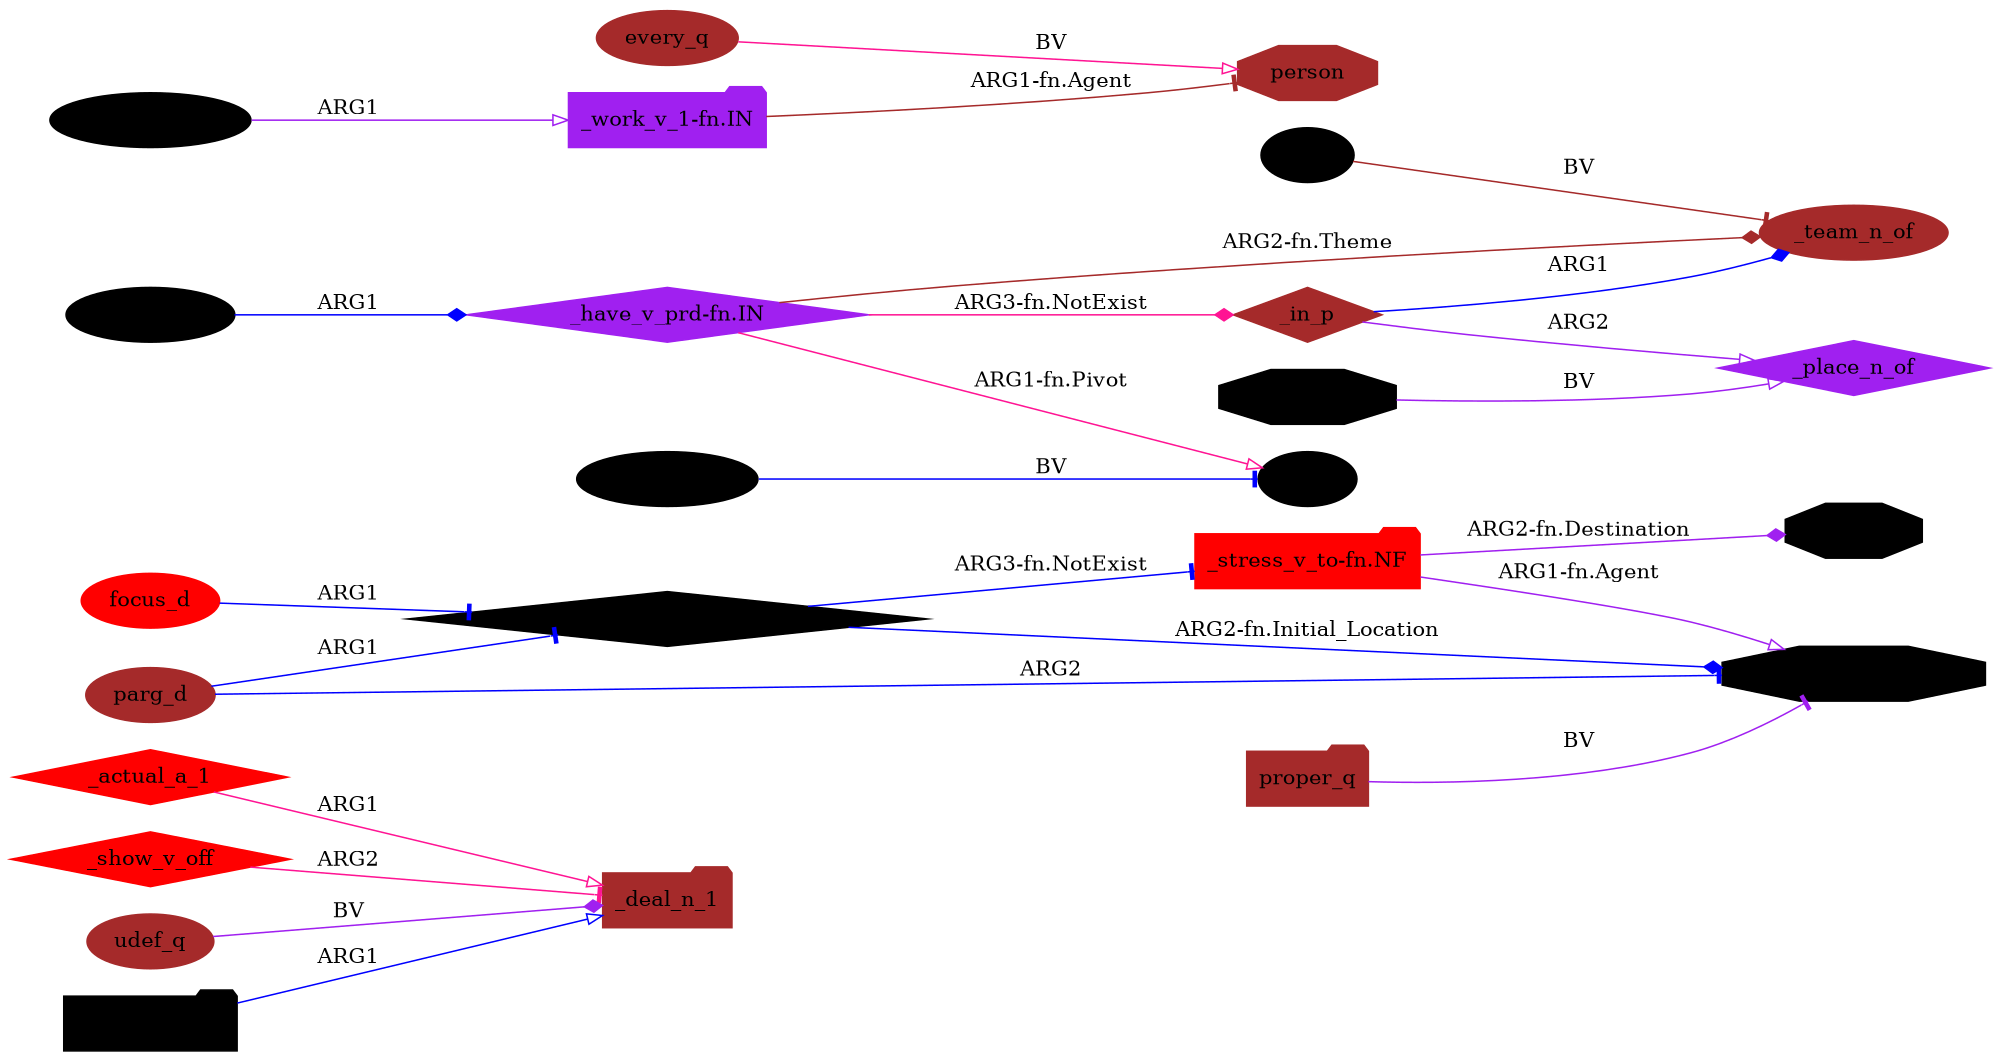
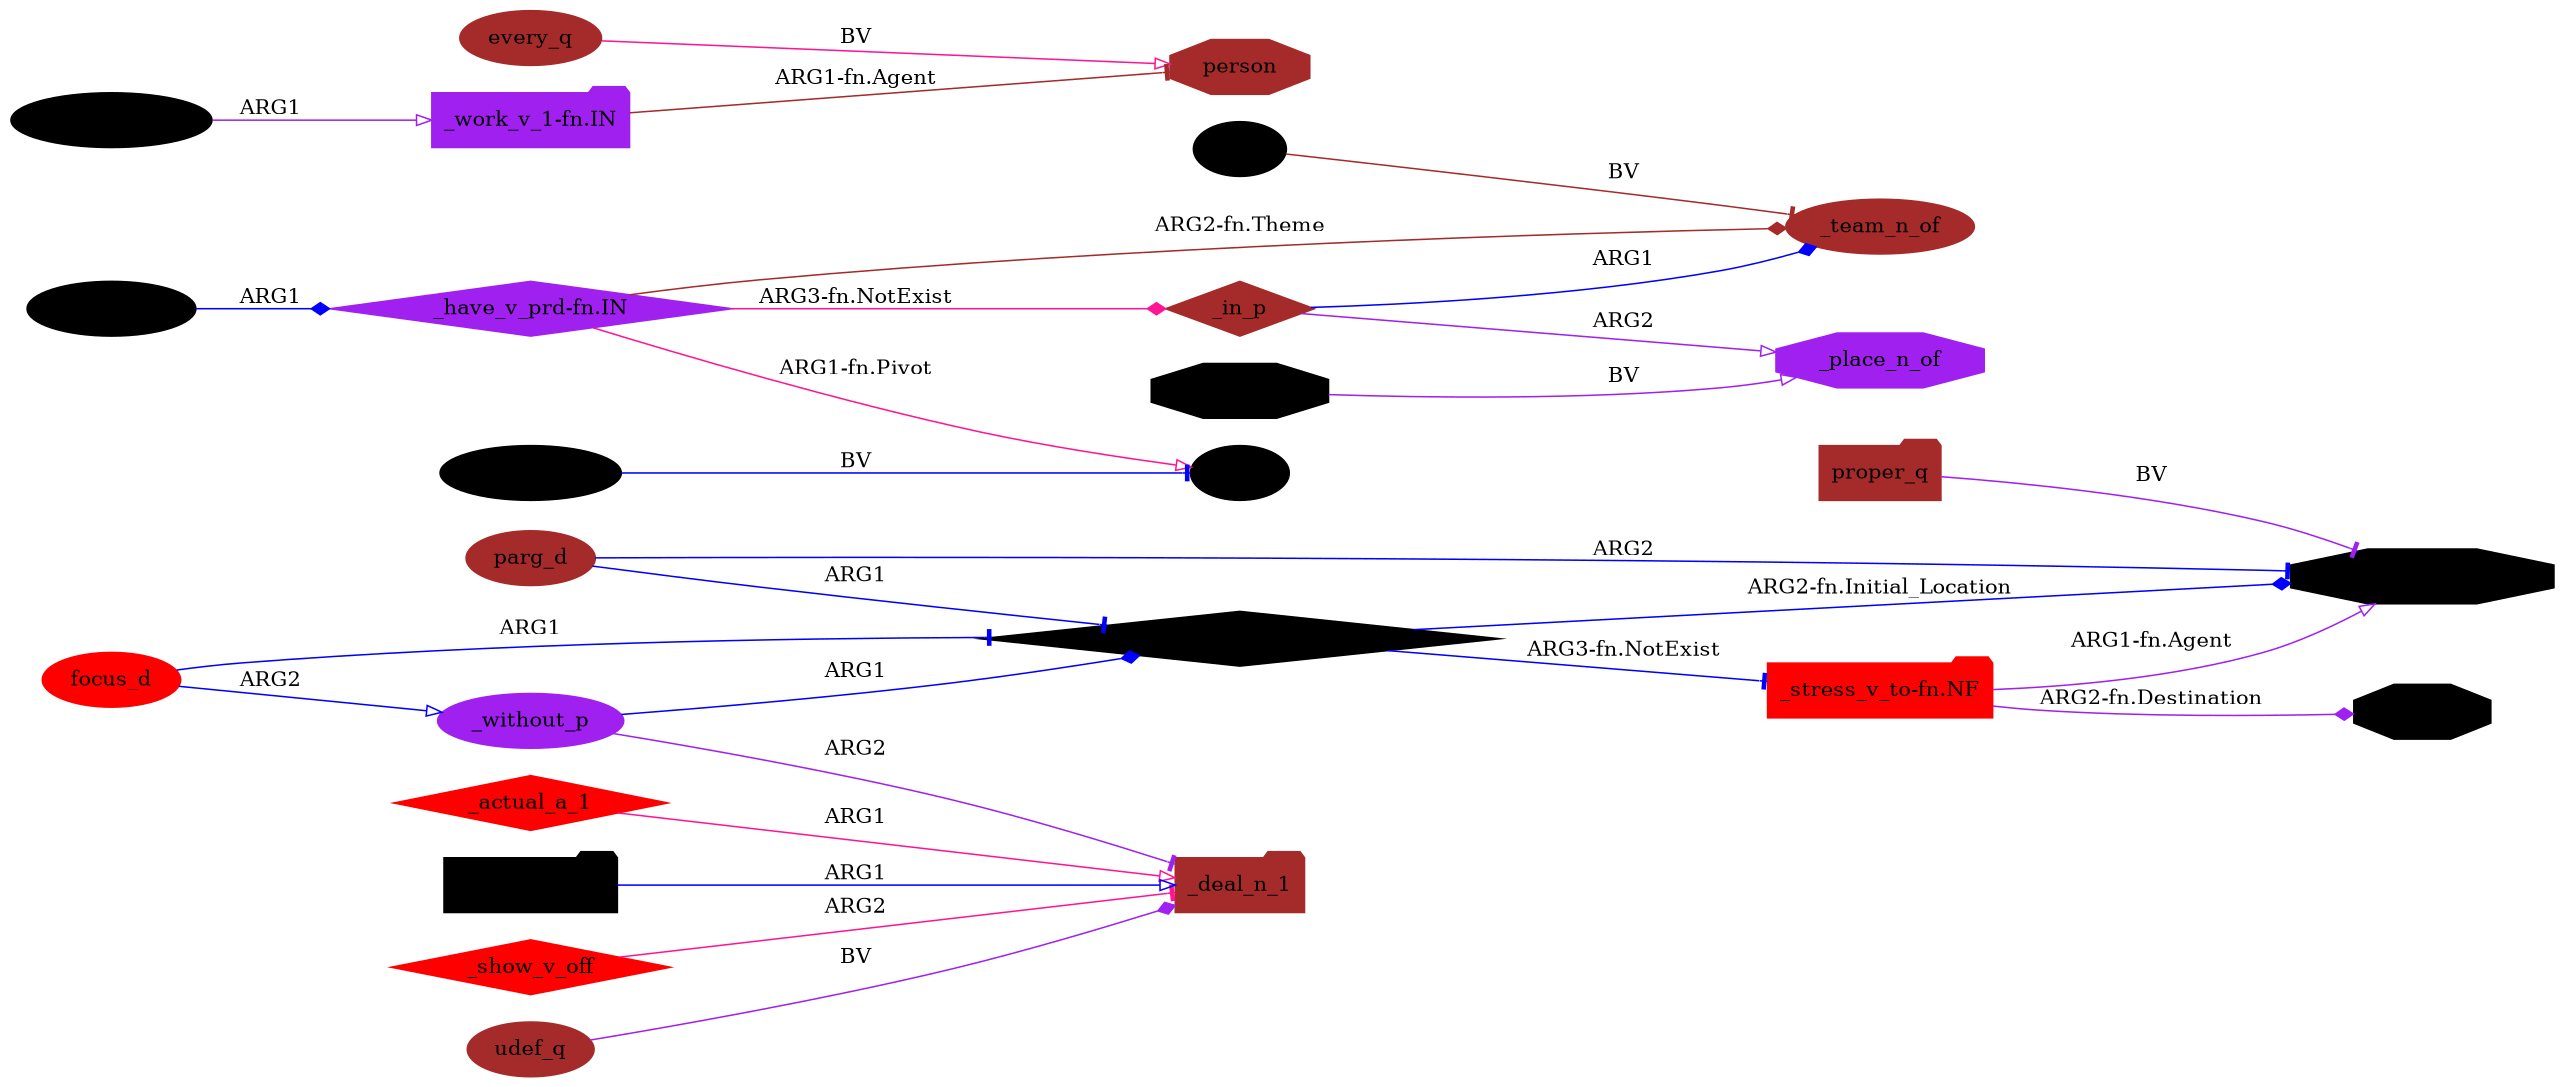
  digraph {
    rankdir=LR
    node [color=black shape=ellipse style=filled]
    edge [arrowhead=tee color=blue]
    _actual_a_1 [color=red shape=diamond]
    _deal_n_1 [color=brown shape=folder]
    focus_d [color=red]
+   _without_p [color=purple]
    "_leave_v_1-fn.Causation" [shape=diamond]
    "named(Kidder)" [shape=octagon]
    "_stress_v_to-fn.NF" [color=red shape=folder]
    _show_v_off [color=red shape=diamond]
    _team_n_of [color=brown]
    _a_q
    _and_c [shape=octagon]
    "_have_v_prd-fn.IN" [color=purple shape=diamond]
    _in_p [color=brown shape=diamond]
    pron
-   _place_n_of [color=purple shape=diamond]
+   _place_n_of [color=purple shape=octagon]
    every_q [color=brown]
    person [color=brown shape=octagon]
    _final_a_1
    pronoun_q
    "_work_v_1-fn.IN" [color=purple shape=folder]
    parg_d [color=brown]
    proper_q [color=brown shape=folder]
    udef_q [color=brown]
    _harder_a_1
    "much-many_a" [shape=folder]
    idiom_q_i [shape=octagon]
    _actual_a_1 -> _deal_n_1 [arrowhead=onormal color=deeppink label=ARG1]
+   focus_d -> _without_p [arrowhead=onormal label=ARG2]
    focus_d -> "_leave_v_1-fn.Causation" [label=ARG1]
+   _without_p -> _deal_n_1 [color=purple label=ARG2]
+   _without_p -> "_leave_v_1-fn.Causation" [arrowhead=diamond label=ARG1]
    "_leave_v_1-fn.Causation" -> "named(Kidder)" [arrowhead=diamond label="ARG2-fn.Initial_Location"]
    "_leave_v_1-fn.Causation" -> "_stress_v_to-fn.NF" [label="ARG3-fn.NotExist"]
    "_stress_v_to-fn.NF" -> "named(Kidder)" [arrowhead=onormal color=purple label="ARG1-fn.Agent"]
    "_stress_v_to-fn.NF" -> _and_c [arrowhead=diamond color=purple label="ARG2-fn.Destination"]
    _show_v_off -> _deal_n_1 [color=deeppink label=ARG2]
    _a_q -> _team_n_of [color=brown label=BV]
    "_have_v_prd-fn.IN" -> _team_n_of [arrowhead=diamond color=brown label="ARG2-fn.Theme"]
    "_have_v_prd-fn.IN" -> _in_p [arrowhead=diamond color=deeppink label="ARG3-fn.NotExist"]
    "_have_v_prd-fn.IN" -> pron [arrowhead=onormal color=deeppink label="ARG1-fn.Pivot"]
    _in_p -> _team_n_of [arrowhead=diamond label=ARG1]
    _in_p -> _place_n_of [arrowhead=onormal color=purple label=ARG2]
    every_q -> person [arrowhead=onormal color=deeppink label=BV]
    _final_a_1 -> "_have_v_prd-fn.IN" [arrowhead=diamond label=ARG1]
    pronoun_q -> pron [label=BV]
    "_work_v_1-fn.IN" -> person [color=brown label="ARG1-fn.Agent"]
    parg_d -> "_leave_v_1-fn.Causation" [label=ARG1]
    parg_d -> "named(Kidder)" [label=ARG2]
    proper_q -> "named(Kidder)" [color=purple label=BV]
    udef_q -> _deal_n_1 [arrowhead=diamond color=purple label=BV]
    _harder_a_1 -> "_work_v_1-fn.IN" [arrowhead=onormal color=purple label=ARG1]
    "much-many_a" -> _deal_n_1 [arrowhead=onormal label=ARG1]
    idiom_q_i -> _place_n_of [arrowhead=onormal color=purple label=BV]
  }
